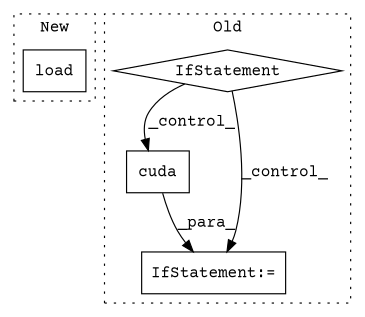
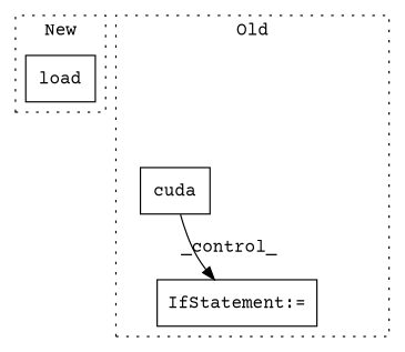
  digraph {
    fontname="Courier Prime"
    node [a=32 fontname="Courier Prime" shape=box]
    edge [fontname="Courier Prime"]
    n1 [l="5,1" label=load s="609,623"]
    n2 [l=6 label=cuda s=906]
    n3 [a=7 l=1 label="IfStatement:=" s=895]
-   n4 [a=25 l="4,2" label=IfStatement s="823,840" shape=diamond]
    subgraph cluster_1 {
      label=New
      style=dotted
      n1
    }
    subgraph cluster_2 {
      label=Old
      style=dotted
      n2
      n3
-     n4
    }
-   n2 -> n3 [label=_para_]
-   n4 -> n2 [label=_control_]
-   n4 -> n3 [label=_control_]
+   n2 -> n3 [label=_control_]
  }
